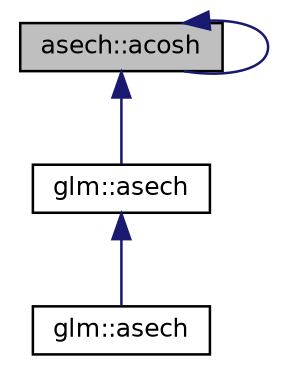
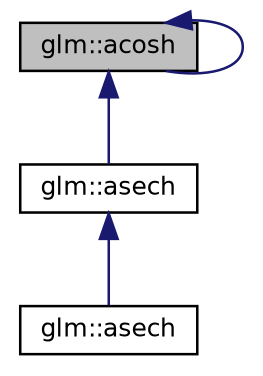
  digraph {
    rankdir=TB
    node [color=black fillcolor=white fontname=Helvetica fontsize=10 shape=record style=filled]
    edge [color=midnightblue dir=back fontname=Helvetica fontsize=10 labelfontname=Helvetica labelfontsize=10 style=solid]
-   n1 [fillcolor=grey75 fontcolor=black height=0.2 label="asech::acosh" width=0.4]
+   n1 [fillcolor=grey75 fontcolor=black height=0.2 label="glm::acosh" width=0.4]
    n2 [height=0.2 label="glm::asech" width=0.4]
    n3 [height=0.2 label="glm::asech" width=0.4]
    n1 -> n1
    n1 -> n2
    n2 -> n3
  }
